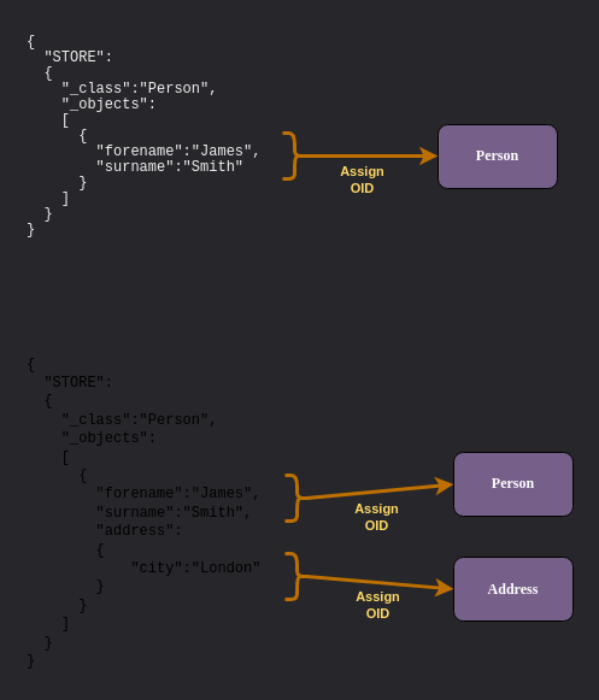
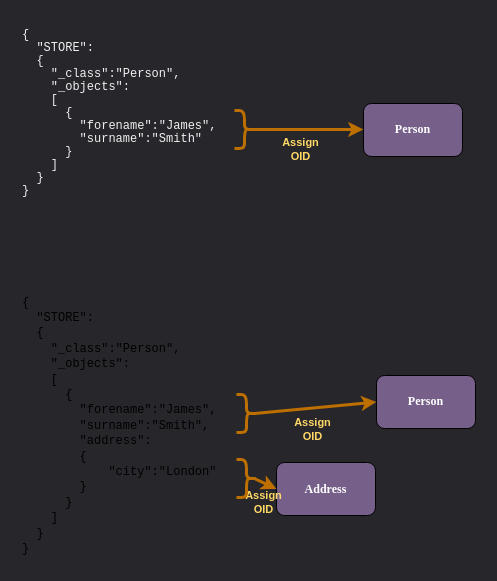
  <mxCell id="0" />
  <mxCell id="1" parent="0" />
  <mxCell id="2" value="&lt;blockquote style=&quot;font-size: 12px;&quot;&gt;&lt;div style=&quot;font-size: 12px;&quot;&gt;&lt;p&gt;&lt;font face=&quot;Lucida Console&quot;&gt;&lt;b&gt;&lt;font style=&quot;font-size: 12px;&quot;&gt;Person&lt;/font&gt;&lt;/b&gt;&lt;/font&gt;&lt;/p&gt;&lt;/div&gt;&lt;/blockquote&gt;" style="rounded=1;whiteSpace=wrap;html=1;fillColor=#76608a;fontColor=#ffffff;strokeColor=default;fontFamily=Helvetica;verticalAlign=top;fontSize=12;" vertex="1" parent="1"><mxGeometry x="363" y="103" width="99" height="53" as="geometry" /></mxCell>
  <mxCell id="3" value="&lt;p style=&quot;line-height: 0%;&quot;&gt;&lt;/p&gt;&lt;pre style=&quot;line-height: 0%;&quot;&gt;&lt;font face=&quot;Courier New&quot;&gt;{&lt;/font&gt;&lt;/pre&gt;&lt;pre style=&quot;line-height: 0%;&quot;&gt;&lt;font face=&quot;Courier New&quot;&gt;&amp;nbsp; &quot;STORE&quot;:&lt;/font&gt;&lt;/pre&gt;&lt;pre style=&quot;line-height: 0%;&quot;&gt;&lt;font face=&quot;Courier New&quot;&gt;&amp;nbsp; {&lt;/font&gt;&lt;/pre&gt;&lt;pre style=&quot;line-height: 0%;&quot;&gt;&lt;font face=&quot;Courier New&quot;&gt;&amp;nbsp;&amp;nbsp;&amp;nbsp; &quot;_class&quot;:&quot;Person&quot;,&lt;/font&gt;&lt;/pre&gt;&lt;pre style=&quot;line-height: 0%;&quot;&gt;&lt;font face=&quot;Courier New&quot;&gt;&amp;nbsp;&amp;nbsp;&amp;nbsp; &quot;_objects&quot;:&lt;/font&gt;&lt;/pre&gt;&lt;pre style=&quot;line-height: 0%;&quot;&gt;&lt;font face=&quot;Courier New&quot;&gt;&amp;nbsp;&amp;nbsp;&amp;nbsp; [&lt;/font&gt;&lt;/pre&gt;&lt;pre style=&quot;line-height: 0%;&quot;&gt;&lt;font face=&quot;Courier New&quot;&gt;&amp;nbsp;&amp;nbsp;&amp;nbsp;&amp;nbsp;&amp;nbsp; {&lt;/font&gt;&lt;/pre&gt;&lt;pre style=&quot;line-height: 0%;&quot;&gt;&lt;font face=&quot;Courier New&quot;&gt;&amp;nbsp;&amp;nbsp;&amp;nbsp;&amp;nbsp;&amp;nbsp;&amp;nbsp;&amp;nbsp; &quot;forename&quot;:&quot;James&quot;,&lt;/font&gt;&lt;/pre&gt;&lt;pre style=&quot;line-height: 0%;&quot;&gt;&lt;font face=&quot;Courier New&quot;&gt;&amp;nbsp;&amp;nbsp;&amp;nbsp;&amp;nbsp;&amp;nbsp;&amp;nbsp;&amp;nbsp; &quot;surname&quot;:&quot;Smith&quot;&lt;/font&gt;&lt;/pre&gt;&lt;pre style=&quot;line-height: 0%;&quot;&gt;&lt;font face=&quot;Courier New&quot;&gt;&amp;nbsp;&amp;nbsp;&amp;nbsp;&amp;nbsp;&amp;nbsp; }&lt;/font&gt;&lt;/pre&gt;&lt;pre style=&quot;line-height: 0%;&quot;&gt;&lt;font face=&quot;Courier New&quot;&gt;&amp;nbsp;&amp;nbsp;&amp;nbsp; ]&amp;nbsp;&amp;nbsp;&amp;nbsp;&amp;nbsp;&amp;nbsp;&amp;nbsp; &amp;nbsp;&lt;/font&gt;&lt;/pre&gt;&lt;pre style=&quot;line-height: 0%;&quot;&gt;&lt;font face=&quot;Courier New&quot;&gt;&amp;nbsp; }&lt;/font&gt;&lt;/pre&gt;&lt;pre style=&quot;line-height: 0%;&quot;&gt;&lt;font face=&quot;Courier New&quot;&gt;}&lt;/font&gt;&lt;/pre&gt;&lt;p&gt;&lt;/p&gt;" style="text;html=1;strokeColor=none;fillColor=none;align=left;verticalAlign=middle;whiteSpace=wrap;rounded=0;fontColor=#F0F0F0;" vertex="1" parent="1"><mxGeometry x="20" y="20" width="210" height="184" as="geometry" /></mxCell>
  <mxCell id="4" value="" style="endArrow=classic;rounded=0;strokeWidth=3;labelBackgroundColor=none;fontColor=default;exitX=0.1;exitY=0.5;exitDx=0;exitDy=0;exitPerimeter=0;fillColor=#f0a30a;strokeColor=#BD7000;" edge="1" parent="1" source="6"><mxGeometry relative="1" as="geometry"><mxPoint x="263" y="129" as="sourcePoint" /><mxPoint x="363" y="129" as="targetPoint" /></mxGeometry></mxCell>
  <mxCell id="5" value="&lt;div&gt;Assign&lt;/div&gt;&lt;div&gt;OID&lt;/div&gt;" style="edgeLabel;resizable=0;html=1;align=center;verticalAlign=middle;labelBackgroundColor=none;fontColor=#FFD966;fontStyle=1" connectable="0" vertex="1" parent="4"><mxGeometry relative="1" as="geometry"><mxPoint x="-9" y="19" as="offset" /></mxGeometry></mxCell>
  <mxCell id="6" value="" style="shape=curlyBracket;whiteSpace=wrap;html=1;rounded=1;flipH=1;labelPosition=right;verticalLabelPosition=middle;align=left;verticalAlign=middle;fillColor=#f0a30a;fontColor=#000000;strokeColor=#BD7000;strokeWidth=3;" vertex="1" parent="1"><mxGeometry x="234" y="110" width="20" height="38" as="geometry" /></mxCell>
  <mxCell id="7" value="&lt;blockquote style=&quot;font-size: 12px;&quot;&gt;&lt;div style=&quot;font-size: 12px;&quot;&gt;&lt;p&gt;&lt;font face=&quot;Lucida Console&quot;&gt;&lt;b&gt;&lt;font style=&quot;font-size: 12px;&quot;&gt;Person&lt;/font&gt;&lt;/b&gt;&lt;/font&gt;&lt;/p&gt;&lt;/div&gt;&lt;/blockquote&gt;" style="rounded=1;whiteSpace=wrap;html=1;fillColor=#76608a;fontColor=#ffffff;strokeColor=default;fontFamily=Helvetica;verticalAlign=top;fontSize=12;" vertex="1" parent="1"><mxGeometry x="376" y="375" width="99" height="53" as="geometry" /></mxCell>
  <mxCell id="8" value="&lt;font face=&quot;Courier New&quot;&gt;{&lt;br&gt;&amp;nbsp; &quot;STORE&quot;:&lt;br&gt;&amp;nbsp; {&lt;br&gt;&amp;nbsp;&amp;nbsp;&amp;nbsp; &quot;_class&quot;:&quot;Person&quot;,&lt;br&gt;&amp;nbsp;&amp;nbsp;&amp;nbsp; &quot;_objects&quot;:&lt;br&gt;&amp;nbsp;&amp;nbsp;&amp;nbsp; [&lt;br&gt;&amp;nbsp;&amp;nbsp;&amp;nbsp;&amp;nbsp;&amp;nbsp; {&lt;br&gt;&amp;nbsp;&amp;nbsp;&amp;nbsp;&amp;nbsp;&amp;nbsp;&amp;nbsp;&amp;nbsp; &quot;forename&quot;:&quot;James&quot;,&lt;br&gt;&amp;nbsp;&amp;nbsp;&amp;nbsp;&amp;nbsp;&amp;nbsp;&amp;nbsp;&amp;nbsp; &quot;surname&quot;:&quot;Smith&quot;,&lt;br&gt;&amp;nbsp;&amp;nbsp;&amp;nbsp;&amp;nbsp;&amp;nbsp;&amp;nbsp;&amp;nbsp; &quot;address&quot;:&lt;br&gt;&amp;nbsp;&amp;nbsp;&amp;nbsp;&amp;nbsp;&amp;nbsp;&amp;nbsp;&amp;nbsp; {&lt;br&gt;&amp;nbsp;&amp;nbsp;&amp;nbsp;&amp;nbsp;&amp;nbsp;&amp;nbsp; &amp;nbsp;&amp;nbsp;&amp;nbsp; &amp;nbsp;&quot;city&quot;:&quot;London&quot;&lt;br&gt;&amp;nbsp;&amp;nbsp;&amp;nbsp;&amp;nbsp;&amp;nbsp;&amp;nbsp;&amp;nbsp; }&lt;br&gt;&amp;nbsp;&amp;nbsp;&amp;nbsp;&amp;nbsp;&amp;nbsp; }&lt;br&gt;&amp;nbsp;&amp;nbsp;&amp;nbsp; ]&amp;nbsp;&amp;nbsp;&amp;nbsp;&amp;nbsp;&amp;nbsp;&amp;nbsp; &amp;nbsp;&lt;br&gt;&amp;nbsp; }&lt;br&gt;}&lt;/font&gt;" style="text;html=1;strokeColor=none;fillColor=none;align=left;verticalAlign=middle;whiteSpace=wrap;rounded=0;" vertex="1" parent="1"><mxGeometry x="20" y="291" width="210" height="268" as="geometry" /></mxCell>
  <mxCell id="9" value="" style="endArrow=classic;rounded=0;strokeWidth=3;labelBackgroundColor=none;fontColor=default;exitX=0.1;exitY=0.5;exitDx=0;exitDy=0;exitPerimeter=0;fillColor=#f0a30a;strokeColor=#BD7000;entryX=0;entryY=0.5;entryDx=0;entryDy=0;" edge="1" parent="1" source="11" target="7"><mxGeometry relative="1" as="geometry"><mxPoint x="265" y="413" as="sourcePoint" /><mxPoint x="365" y="413" as="targetPoint" /></mxGeometry></mxCell>
  <mxCell id="10" value="&lt;div&gt;Assign&lt;/div&gt;&lt;div&gt;OID&lt;/div&gt;" style="edgeLabel;resizable=0;html=1;align=center;verticalAlign=middle;labelBackgroundColor=none;fontColor=#FFD966;fontStyle=1" connectable="0" vertex="1" parent="9"><mxGeometry relative="1" as="geometry"><mxPoint x="-3" y="21" as="offset" /></mxGeometry></mxCell>
  <mxCell id="11" value="" style="shape=curlyBracket;whiteSpace=wrap;html=1;rounded=1;flipH=1;labelPosition=right;verticalLabelPosition=middle;align=left;verticalAlign=middle;fillColor=#f0a30a;fontColor=#000000;strokeColor=#BD7000;strokeWidth=3;" vertex="1" parent="1"><mxGeometry x="236" y="394" width="20" height="38" as="geometry" /></mxCell>
- <mxCell id="12" value="&lt;font&gt;&lt;b&gt;Address&lt;/b&gt;&lt;/font&gt;" style="rounded=1;whiteSpace=wrap;html=1;fillColor=#76608a;fontColor=#ffffff;strokeColor=default;fontFamily=Lucida Console;verticalAlign=middle;fontSize=12;" vertex="1" parent="1"><mxGeometry x="376" y="462" width="99" height="53" as="geometry" /></mxCell>
+ <mxCell id="12" value="&lt;font&gt;&lt;b&gt;Address&lt;/b&gt;&lt;/font&gt;" style="rounded=1;whiteSpace=wrap;html=1;fillColor=#76608a;fontColor=#ffffff;strokeColor=default;fontFamily=Lucida Console;verticalAlign=middle;fontSize=12;" vertex="1" parent="1"><mxGeometry x="276" y="462" width="99" height="53" as="geometry" /></mxCell>
  <mxCell id="13" value="" style="endArrow=classic;rounded=0;strokeWidth=3;labelBackgroundColor=none;fontColor=default;exitX=0.1;exitY=0.5;exitDx=0;exitDy=0;exitPerimeter=0;fillColor=#f0a30a;strokeColor=#BD7000;entryX=0;entryY=0.5;entryDx=0;entryDy=0;" edge="1" parent="1" source="15" target="12"><mxGeometry relative="1" as="geometry"><mxPoint x="265" y="478" as="sourcePoint" /><mxPoint x="365" y="478" as="targetPoint" /></mxGeometry></mxCell>
  <mxCell id="14" value="&lt;div&gt;Assign&lt;/div&gt;&lt;div&gt;OID&lt;/div&gt;" style="edgeLabel;resizable=0;html=1;align=center;verticalAlign=middle;labelBackgroundColor=none;fontColor=#FFD966;fontStyle=1" connectable="0" vertex="1" parent="13"><mxGeometry relative="1" as="geometry"><mxPoint x="-2" y="18" as="offset" /></mxGeometry></mxCell>
  <mxCell id="15" value="" style="shape=curlyBracket;whiteSpace=wrap;html=1;rounded=1;flipH=1;labelPosition=right;verticalLabelPosition=middle;align=left;verticalAlign=middle;fillColor=#f0a30a;fontColor=#000000;strokeColor=#BD7000;strokeWidth=3;" vertex="1" parent="1"><mxGeometry x="236" y="459" width="20" height="38" as="geometry" /></mxCell>
